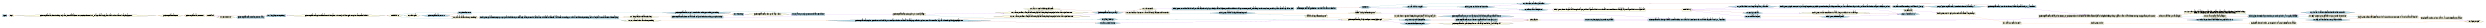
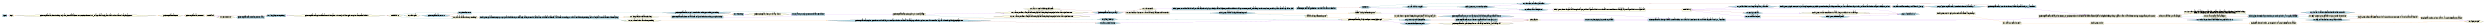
  digraph {
    rankdir=LR
    node [fillcolor=lightblue shape=hexagon style=filled]
    edge [color=purple]
    n1 [label=START shape=note]
    n2 [fillcolor=lightyellow label=input shape=note]
    n3 [fillcolor=lightyellow label="Ancient Reptilian Brain: There is nothing. Only warm, primordial blackness. Your conscience ferments in it -- no larger than a single grain of malt. You don't have to do anything anymore."]
    n4 [fillcolor=lightyellow label="Ancient Reptilian Brain: Ever."]
    n5 [fillcolor=lightyellow label="You: Look, there's *I Am Tired of Being This Type of Animal* and Who-Gives-a-Shit!" shape=note]
    n6 [label="Ancient Reptilian Brain: Not you! Your days of giving a shit and being that type of animal are over."]
    n7 [fillcolor=lightyellow label="Getting off point"]
    n8 [fillcolor=lightyellow label="Ancient Reptilian Brain: An inordinate amount of time passes.  It is utterly void of struggle. No ex-wives are contained within it."]
    n9 [fillcolor=lightyellow label="Untitled hub (02)"]
    n10 [fillcolor=lightyellow label="You: This is great!"]
    n11 [fillcolor=lightyellow label="You: What was that about the *ex-* something?" shape=note]
    n12 [label="You: Gimme disco more." shape=note]
    n13 [label="You: I like nothing." shape=note]
-   n14 [fillcolor=lightyellow label="Ancient Reptilian Brain: I know you do, baby... I know..."]
+   n14 [fillcolor=lightyellow label="Ancient Coming Brain: I know you do, baby... I know..."]
    n15 [label="You: How about you cough up some more of that sweet oblivion?" shape=note]
    n16 [label="You: That sounds like something I would like to do -- let's go!" shape=note]
    n17 [label="Jump to: [Ancient Reptilian Brain: \"Somewhere in the sore, bloated man-...\"]"]
    n18 [label="Ancient Reptilian Brain: Somewhere in the sore, bloated man-meat around you -- *a sensation*!" shape=note]
    n19 [fillcolor=lightyellow label="Limbic System: You lost." shape=note]
    n20 [fillcolor=lightyellow label="Encyclopedia: The sound outside -- you recognize it. It's a Coupris Kineema motor carriage." shape=note]
    n21 [fillcolor=lightyellow label="You: [Open your eyes.]"]
    n22 [fillcolor=lightyellow label="You: I want to get off now, I like pain and burning light and wanting things from people who don't want to give them to me."]
    n23 [label="Ancient Reptilian Brain: Do you really?"]
    n24 [fillcolor=lightyellow label="You: Don't be naive, of course not. I want to sail the inky blackness until forever ends!" shape=note]
    n25 [fillcolor=lightyellow label="You: I do. Let me off."]
    n26 [label="You: How big is the ball?"]
    n27 [fillcolor=lightyellow label="Limbic System: You can't even make out it's a ball, when you're dukin' it out. It's that large."]
    n28 [label="Jump to: [Untitled hub (03)]"]
    n29 [label="You: And this *dukin' it out* I keep hearing about - what's that?"]
    n30 [label="Limbic System: Vying for resources? It's just a stupid expression you picked up somewhere. The part of the presentation you want to take home with you is this: you have to beat the other evil apes in the face or you lose." shape=note]
-   n31 [fillcolor=lightyellow label="You: That's sad." shape=note]
-   n32 [label="Limbic System: Yes, think're one disco mother."]
+   n32 [label="Limbic System: Yes, you're one disco mother."]
    n33 [label="You: Tell me, what's waiting for me?"]
    n34 [label="You: I don't care, I'm an idiot. A brave idiot."]
    n35 [fillcolor=lightyellow label="Limbic System: There's this giant ball there. And evil apes. And the evil apes are dukin' it out on the ball. You're one of them. It's basically all just evil apes dukin' it out on a giant ball." shape=note]
    n36 [label="Inland Empire: Fear and apprehension... You should ask what's out there first." shape=note]
    n37 [label="Untitled hub"]
    n38 [label="You: Wait, I did this to myself?"]
    n39 [label="Ancient Reptilian Brain: You got it, sweet brother! Nothing upon nothing, upon nothing!"]
    n40 [fillcolor=lightyellow label="Ancient Reptilian Brain: Coming right up, sir. Smooth passage..." shape=note]
    n41 [fillcolor=lightyellow label="Untitled hub (03)" shape=note]
    n42 [label="You: How small are the apes?" shape=note]
    n43 [label="You: Who *am* I? What sort of creature does this to their own mouth?!"]
    n44 [fillcolor=lightyellow label="Limbic System: A fiery streak penetrates your skull, trying to force your eyes open. It's a sound. A clarion call from hell." shape=note]
    n45 [fillcolor=lightyellow label="Encyclopedia: Somehow you know what it is -- a Coupris Kineema motor carriage." shape=note]
    n46 [fillcolor=lightyellow label="Ancient Reptilian Brain: Like a fly to the ointment, your conscience sticks to it. The limbed and headed machine of pain and undignified suffering is firing up again. It wants to walk the desert. Hurting. Longing. Dancing to disco music." shape=note]
    n47 [fillcolor=lightyellow label="Volition: You can take it, you're a Champion!" shape=note]
    n48 [fillcolor=lightyellow label="You: Stop! I don't want to hear anything more about this *sensation*. Take me back to the formless, disembodied nothing!\nPlease, no! I changed my mind! Take me back to the formless, disembodied nothing!" shape=note]
    n49 [fillcolor=lightyellow label="You: No, I am not scared, I am a Champion!" shape=note]
    n50 [label="You: Mother, help me, there's a head attached to my neck and I'm *in* it."]
    n51 [label="Limbic System: Variable[\"whirling.dreamone_longroute\"]"]
    n52 [fillcolor=lightyellow label="Variable[\"whirling.dreamone_longroute\"]"]
    n53 [fillcolor=lightyellow label="!(Variable[\"whirling.dreamone_longroute\"])" shape=note]
    n54 [label="Limbic System: Infinitesimally small."]
    n55 [label="You: Don't stop, keep singing. Sing me the song of death." shape=note]
    n56 [fillcolor=lightyellow label="You: Wait, no! I need to belittle myself instead."]
    n57 [label="Ancient Reptilian Brain: The song of death is sweet and endless... But what is this? Somewhere in the sore, bloated *man-meat* around you -- a sensation!" shape=note]
    n58 [label="You: Allons-y! Never let me go!"]
    n59 [fillcolor=lightyellow label="Ancient Reptilian Brain: All right. Nothingtown to Fuck-All-Borough!"]
    n60 [label="You: A return trip to The Silence please!"]
    n61 [label="You: Let's visit the ancient Zero-Holm!"]
    n62 [fillcolor=lightyellow label="Untitled hub" shape=note]
    n63 [label="You: (Simply keep on non-existing.)" shape=note]
    n64 [fillcolor=lightyellow label="You: Never ever ever?"]
    n65 [label="Ancient Reptilian Brain: Never fiery ever ever, baby!" shape=note]
    n66 [label="You: Allons-y, been's go!"]
    n67 [label="Limbic System: An awareness creeps up on you. A mass lies hidden in your dead angle, soaking in some lurid, acidic sauce. It's bloated and shameful, a ball of meat surrounding you... This is a terrible line of questioning, and it will only lead to more awareness of the meat-thing." shape=note]
    n68 [fillcolor=lightyellow label="You: No, I wanted to know about the ex-something."]
    n69 [fillcolor=lightyellow label="You: (Plunge back into the fathomless deep.)"]
    n70 [label="Ancient Reptilian Brain: Ex-love, ex-tenderness. It is foolish of you to resurface to the loss. Not after all the damage you suffered to get here, some of it irreversible... Stay, sail with me through the Abyssopelagic Zone!"]
    n71 [label="Ancient Reptilian Brain: There. No ball of meat, no light in the formless nothing. Just nightswimming!" shape=note]
    n72 [label="Limbic System: The stench of liquor rises from your mouth. And with it -- an *un-godly* headache." shape=note]
    n73 [fillcolor=lightyellow label="You: Help! Someone! Cut my head off, it's trying to murder the rest of me!" shape=note]
    n74 [label="You: Okay, I'm a bit scared now. Let's go back to the dark."]
    n75 [fillcolor=lightyellow label="You: No, I want to get off now. I like pain and burning light and wanting things from people who don't want to give them to me."]
    n76 [label="Limbic System: You wouldn't like it if I told you what's back there. Why do you think you had to bludgeon yourself into oblivion? Or did you not sense yourself -- marinating? Poured so much over yourself... Got a bit *carried away* did we, chef?" shape=note]
    n77 [fillcolor=lightyellow label="Limbic System: Yes, it is. And you drowned in that sadness a long time ago." shape=note]
    n78 [fillcolor=lightyellow label="You: What do you mean *drowned*?" shape=note]
    n79 [label="Ancient Reptilian Brain: Yes. It. Is."]
    n80 [fillcolor=lightyellow label="Ancient Reptilian Brain: Never ever." shape=note]
    n81 [label="Ancient Reptilian Brain: Do you want me to upgrade that into a *one way trip*, sir?" shape=note]
    n82 [fillcolor=lightyellow label="Ancient Reptilian Brain: Great choice, elder one. It has always been like this -- and it always will."]
    n1 -> n2
    n2 -> n3 [color=darkorange]
    n3 -> n4 [color=darkorange]
    n4 -> n80 [color=brown]
    n5 -> n6 [color=darkorange]
    n6 -> n7
    n7 -> n55
    n8 -> n9 [color=brown]
    n9 -> n10 [color=teal]
    n9 -> n11 [color=teal]
    n9 -> n12 [color=teal]
    n10 -> n79 [color=teal]
    n11 -> n67 [color=darkorange]
    n12 -> n39 [color=teal]
    n13 -> n14
    n14 -> n15
    n15 -> n40
    n16 -> n17 [color=brown]
    n17 -> n18 [color=brown]
    n18 -> n46
    n19 -> n20 [color=darkorange]
    n20 -> n21 [color=darkorange]
    n22 -> n23 [color=darkorange]
    n23 -> n24 [color=brown]
    n23 -> n25 [color=brown]
    n24 -> n51 [color=teal]
    n25 -> n76
    n26 -> n27
    n27 -> n28 [color=brown]
    n28 -> n41
    n29 -> n30 [color=teal]
    n30 -> n16 [color=brown]
-   n30 -> n31 [color=teal]
-   n31 -> n77
    n32 -> n33 [color=teal]
    n32 -> n34
    n33 -> n35
    n34 -> n18 [color=brown]
    n35 -> n41 [color=darkorange]
    n36 -> n37 [color=brown]
    n37 -> n33
    n37 -> n34 [color=teal]
    n37 -> n38 [color=teal]
    n38 -> n32 [color=teal]
    n39 -> n13 [color=brown]
    n39 -> n15 [color=teal]
    n40 -> n22
    n40 -> n66 [color=teal]
    n41 -> n26 [color=brown]
    n41 -> n29
    n41 -> n42
    n42 -> n54 [color=darkorange]
    n43 -> n44 [color=darkorange]
    n44 -> n45 [color=darkorange]
    n45 -> n21
    n46 -> n47 [color=brown]
    n47 -> n48 [color=brown]
    n47 -> n49 [color=teal]
    n47 -> n50
    n48 -> n72 [color=teal]
    n49 -> n72 [color=brown]
    n50 -> n72 [color=teal]
    n51 -> n52 [color=darkorange]
    n51 -> n53 [color=teal]
    n52 -> n57
    n53 -> n59 [color=darkorange]
    n54 -> n28
    n55 -> n57
    n56 -> n23 [color=brown]
    n57 -> n46
    n58 -> n59
    n59 -> n5 [color=darkorange]
    n59 -> n60 [color=teal]
    n59 -> n61
    n60 -> n81 [color=brown]
    n61 -> n82 [color=darkorange]
    n62 -> n63 [color=brown]
    n62 -> n64
    n63 -> n8
    n64 -> n65 [color=teal]
    n65 -> n63 [color=teal]
    n66 -> n59 [color=teal]
    n67 -> n68 [color=teal]
    n67 -> n69 [color=darkorange]
    n68 -> n70 [color=darkorange]
    n69 -> n71 [color=darkorange]
    n70 -> n58 [color=brown]
    n70 -> n75 [color=darkorange]
    n71 -> n13 [color=darkorange]
    n71 -> n15
    n72 -> n43
    n72 -> n73 [color=teal]
    n72 -> n74 [color=teal]
    n73 -> n44 [color=teal]
    n74 -> n44 [color=brown]
    n75 -> n23
    n76 -> n36 [color=teal]
    n77 -> n78 [color=darkorange]
    n78 -> n19 [color=darkorange]
    n79 -> n11 [color=brown]
    n79 -> n12 [color=brown]
    n80 -> n62 [color=darkorange]
    n81 -> n7 [color=brown]
    n82 -> n7 [color=brown]
  }
